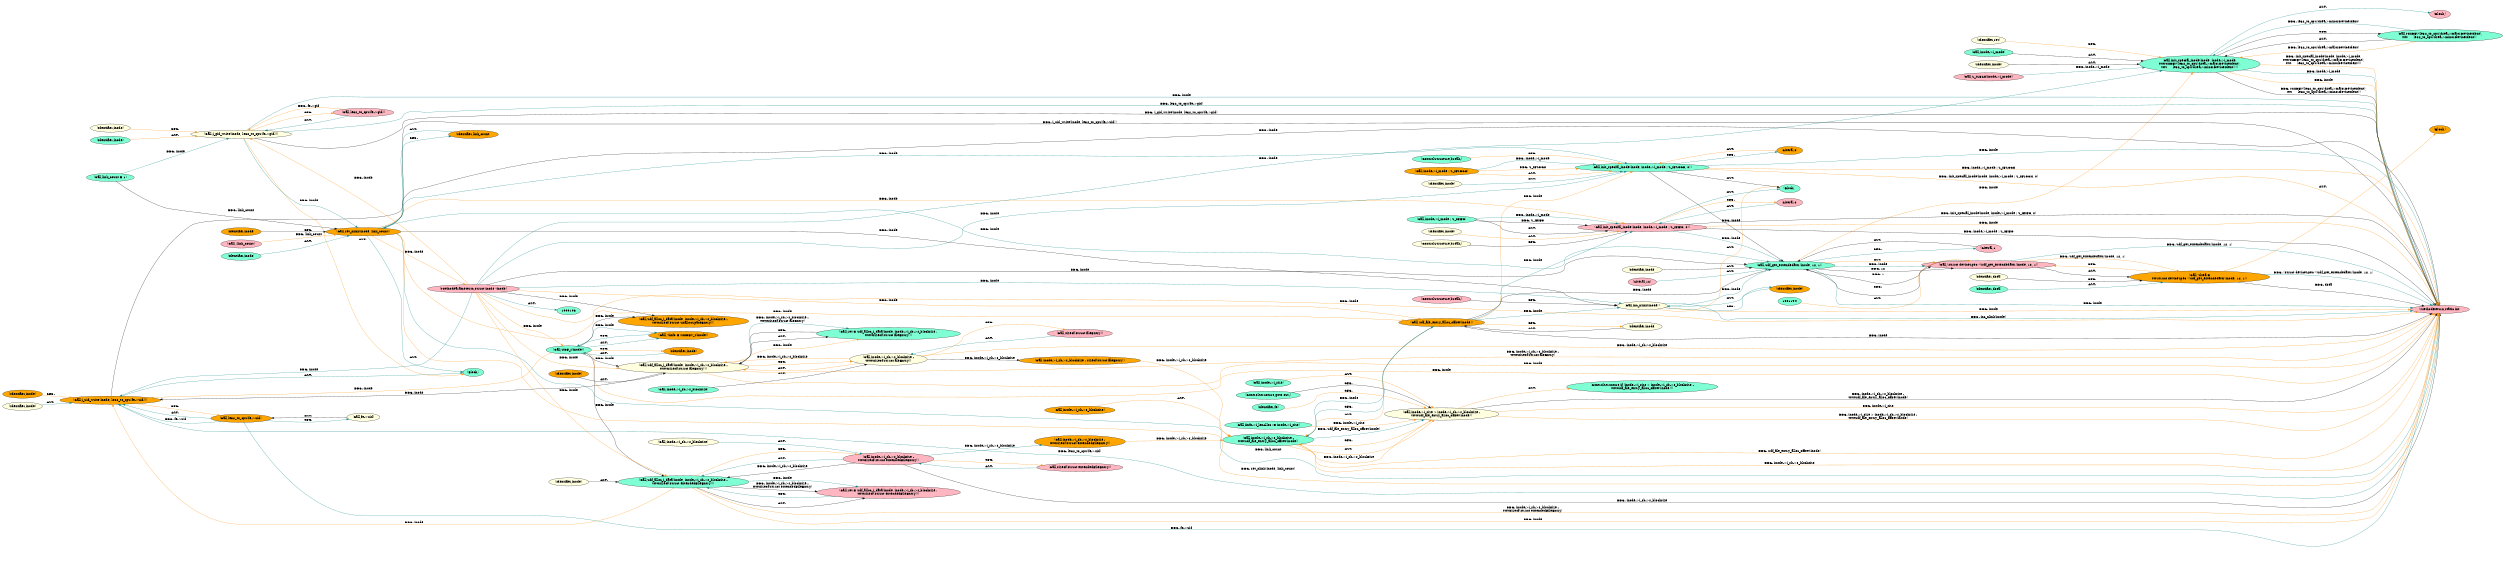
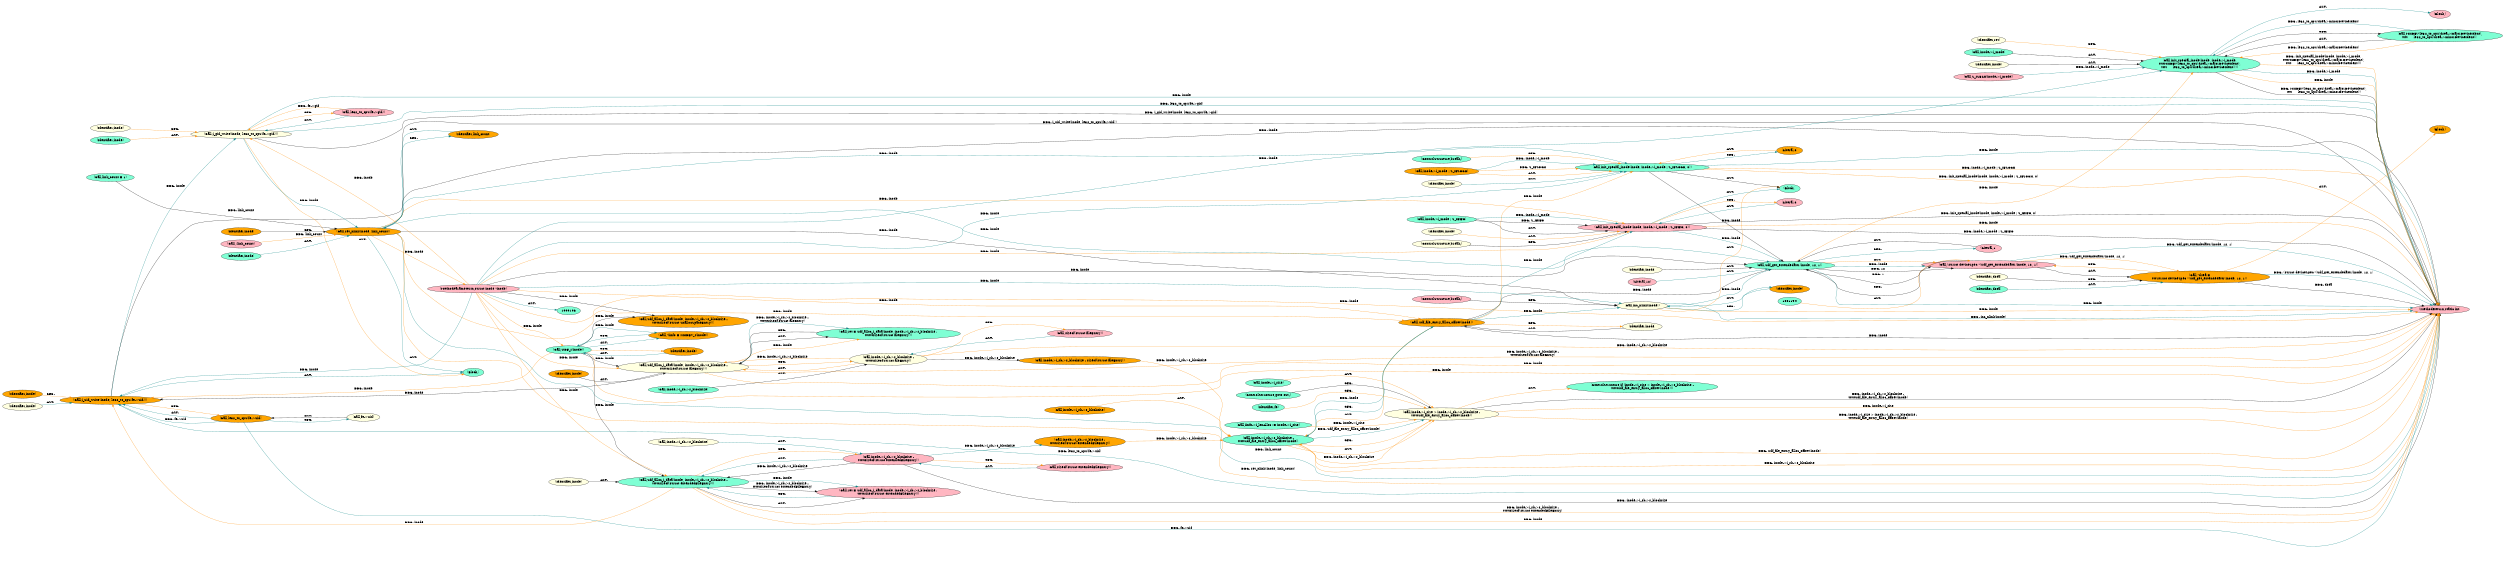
  digraph {
    rankdir=LR
    node [fillcolor=aquamarine style=filled]
    edge [color=darkorange]
    n1 [fillcolor=orange label="(Call,i_uid_write(inode, le32_to_cpu(fe->uid)))"]
    n2 [fillcolor=orange label="(Call,le32_to_cpu(fe->uid))"]
    n3 [fillcolor=lightyellow label="(Call,i_gid_write(inode, le32_to_cpu(fe->gid)))"]
    n4 [fillcolor=lightpink label="(MethodReturn,static int)"]
    n5 [label="(Block,)"]
    n6 [fillcolor=lightyellow label="(Call,fe->uid)"]
    n7 [fillcolor=orange label="(Call,set_nlink(inode, link_count))"]
    n8 [fillcolor=lightpink label="(Call,le32_to_cpu(fe->gid))"]
    n9 [label="(Call,UDF_I(inode))"]
    n10 [label="(Call,udf_alloc_i_data(inode, inode->i_sb->s_blocksize -\n\t\t\t\t\tsizeof(struct extendedFileEntry)))"]
    n11 [fillcolor=lightyellow label="(Call,udf_alloc_i_data(inode, inode->i_sb->s_blocksize -\n\t\t\t\t\t\tsizeof(struct fileEntry)))"]
    n12 [fillcolor=orange label="(Call,*iinfo = MKDEV_I(inode))"]
    n13 [fillcolor=orange label="(Call,udf_alloc_i_data(inode, inode->i_sb->s_blocksize -\n\t\t\t\t\tsizeof(struct unallocSpaceEntry)))"]
    n14 [fillcolor=orange label="(Identifier,inode)"]
    n15 [fillcolor=lightpink label="(Call,inode->i_sb->s_blocksize -\n\t\t\t\t\tsizeof(struct extendedFileEntry))"]
    n16 [fillcolor=lightpink label="(Call,ret = udf_alloc_i_data(inode, inode->i_sb->s_blocksize -\n\t\t\t\t\tsizeof(struct extendedFileEntry)))"]
    n17 [fillcolor=lightyellow label="(Call,inode->i_sb->s_blocksize -\n\t\t\t\t\t\tsizeof(struct fileEntry))"]
    n18 [label="(Call,ret = udf_alloc_i_data(inode, inode->i_sb->s_blocksize -\n\t\t\t\t\t\tsizeof(struct fileEntry)))"]
    n19 [fillcolor=lightpink label="(MethodParameterIn,struct inode *inode)"]
    n20 [fillcolor=orange label="(Call,udf_file_entry_alloc_offset(inode))"]
    n21 [fillcolor=lightyellow label="(Call,inc_nlink(inode))"]
    n22 [label="(Call,udf_get_extendedattr(inode, 12, 1))"]
    n23 [label="(Call,init_special_inode(inode, inode->i_mode,\n\t\t\t\tMKDEV(le32_to_cpu(dsea->majorDeviceIdent),\n\t\t\t\t      le32_to_cpu(dsea->minorDeviceIdent))))"]
    n24 [fillcolor=lightpink label="(Call,init_special_inode(inode, inode->i_mode | S_IFIFO, 0))"]
    n25 [label="(Call,init_special_inode(inode, inode->i_mode | S_IFSOCK, 0))"]
    1000106
    n27 [fillcolor=orange label="(Identifier,link_count)"]
    n28 [label="(Call,inode->i_sb->s_blocksize -\n\t\t\t\t\tudf_file_entry_alloc_offset(inode))"]
    n29 [fillcolor=lightyellow label="(Identifier,inode)"]
    n30 [label="(Block,)"]
    n31 [fillcolor=orange label="(Identifier,inode)"]
    n32 [fillcolor=lightpink label="(Call,(struct deviceSpec *)udf_get_extendedattr(inode, 12, 1))"]
    n33 [fillcolor=lightpink label="(Literal,1)"]
    n34 [fillcolor=lightpink label="(Block,)"]
    n35 [label="(Call,MKDEV(le32_to_cpu(dsea->majorDeviceIdent),\n\t\t\t\t      le32_to_cpu(dsea->minorDeviceIdent)))"]
    n36 [fillcolor=lightpink label="(Literal,0)"]
    n37 [fillcolor=orange label="(Literal,0)"]
    n38 [fillcolor=lightpink label="(Call,sizeof(struct extendedFileEntry))"]
    n39 [fillcolor=orange label="(Call,inode->i_sb->s_blocksize -\n\t\t\t\t\tsizeof(struct extendedFileEntry))"]
    n40 [fillcolor=lightpink label="(Call,sizeof(struct fileEntry))"]
    n41 [fillcolor=orange label="(Call,inode->i_sb->s_blocksize - sizeof(struct fileEntry))"]
    n42 [fillcolor=lightyellow label="(Call,inode->i_size > inode->i_sb->s_blocksize -\n\t\t\t\t\tudf_file_entry_alloc_offset(inode))"]
    n43 [label="(ControlStructure,if (inode->i_size > inode->i_sb->s_blocksize -\n\t\t\t\t\tudf_file_entry_alloc_offset(inode)))"]
    n44 [fillcolor=orange label="(Call,*dsea =\n\t\t\t(struct deviceSpec *)udf_get_extendedattr(inode, 12, 1))"]
    n45 [fillcolor=orange label="(Block,)"]
    n46 [fillcolor=lightyellow label="(Identifier,inode)"]
    n47 [label="(Call,inode->i_size)"]
    n48 [label="(Identifier,inode)"]
    n49 [fillcolor=lightyellow label="(Call,inode->i_sb->s_blocksize)"]
    n50 [label="(Call,inode->i_sb->s_blocksize)"]
    n51 [fillcolor=lightyellow label="(Identifier,inode)"]
    n52 [fillcolor=lightyellow label="(Identifier,ret)"]
    n53 [label="(Call,inode->i_mode | S_IFIFO)"]
    n54 [label="(ControlStructure,goto out;)"]
    n55 [fillcolor=lightyellow label="(Identifier,inode)"]
    n56 [fillcolor=lightpink label="(Literal,12)"]
    n57 [label="(Identifier,fe)"]
    n58 [fillcolor=orange label="(Identifier,inode)"]
    n59 [fillcolor=lightyellow label="(Identifier,dsea)"]
    n60 [label="(Call,inode->i_mode)"]
    n61 [fillcolor=lightyellow label="(Identifier,inode)"]
    n62 [fillcolor=lightyellow label="(Identifier,inode)"]
    n63 [fillcolor=orange label="(Call,inode->i_mode | S_IFSOCK)"]
    n64 [fillcolor=orange label="(Identifier,inode)"]
    n65 [fillcolor=orange label="(Identifier,inode)"]
    n66 [fillcolor=lightpink label="(Call,!link_count)"]
    n67 [fillcolor=lightyellow label="(ControlStructure,break;)"]
    n68 [label="(Identifier,dsea)"]
    n69 [fillcolor=lightyellow label="(Identifier,inode)"]
    n70 [fillcolor=orange label="(Call,inode->i_sb->s_blocksize)"]
    n71 [label="(Call,iinfo->i_lenAlloc != inode->i_size)"]
    n72 [label="(ControlStructure,break;)"]
    n73 [label="(Call,link_count = 1)"]
    n74 [fillcolor=lightyellow label="(Identifier,inode)"]
    n75 [label="(Identifier,inode)"]
    n76 [fillcolor=lightpink label="(ControlStructure,break;)"]
    n77 [fillcolor=lightpink label="(Call,S_ISBLK(inode->i_mode))"]
    1001194
    n1 -> n2 [label="CFG: "]
-   n73 -> n3 [color=teal label="DDG: inode"]
+   n1 -> n3 [color=teal label="DDG: inode"]
    n1 -> n4 [color=black label="DDG: i_uid_write(inode, le32_to_cpu(fe->uid))"]
    n1 -> n4 [color=teal label="DDG: le32_to_cpu(fe->uid)"]
    n1 -> n5 [color=teal label="AST: "]
    n2 -> n1 [color=teal label="AST: "]
    n2 -> n1 [color=teal label="DDG: fe->uid"]
    n2 -> n4 [color=teal label="DDG: fe->uid"]
    n2 -> n6 [color=teal label="CFG: "]
    n3 -> n4 [color=teal label="DDG: inode"]
    n3 -> n4 [color=teal label="DDG: le32_to_cpu(fe->gid)"]
    n3 -> n4 [color=black label="DDG: i_gid_write(inode, le32_to_cpu(fe->gid))"]
    n3 -> n5 [label="AST: "]
    n3 -> n7 [color=teal label="DDG: inode"]
    n3 -> n8 [label="CFG: "]
    n6 -> n2 [color=black label="AST: "]
    n7 -> n4 [color=black label="DDG: inode"]
    n7 -> n4 [color=teal label="DDG: link_count"]
    n7 -> n4 [label="DDG: set_nlink(inode, link_count)"]
    n7 -> n5 [color=teal label="AST: "]
    n7 -> n19 [label="DDG: inode"]
    n7 -> n20 [label="DDG: inode"]
    n7 -> n21 [color=black label="DDG: inode"]
    n7 -> n22 [color=teal label="DDG: inode"]
    n7 -> n24 [label="DDG: inode"]
    n7 -> n25 [color=teal label="DDG: inode"]
    n7 -> n27 [color=teal label="CFG: "]
    n8 -> n3 [color=teal label="AST: "]
    n8 -> n3 [label="DDG: fe->gid"]
    n9 -> n1 [label="DDG: inode"]
    n9 -> n4 [label="DDG: inode"]
    n9 -> n10 [color=black label="DDG: inode"]
    n9 -> n11 [color=black label="DDG: inode"]
    n9 -> n12 [color=teal label="AST: "]
    n9 -> n12 [color=teal label="DDG: inode"]
    n9 -> n13 [color=black label="DDG: inode"]
    n9 -> n14 [label="CFG: "]
    n10 -> n1 [label="DDG: inode"]
    n10 -> n4 [label="DDG: inode->i_sb->s_blocksize -\n\t\t\t\t\tsizeof(struct extendedFileEntry)"]
    n10 -> n4 [label="DDG: inode"]
    n10 -> n15 [label="CFG: "]
    n10 -> n16 [color=black label="AST: "]
    n10 -> n16 [color=teal label="DDG: inode"]
    n10 -> n16 [color=black label="DDG: inode->i_sb->s_blocksize -\n\t\t\t\t\tsizeof(struct extendedFileEntry)"]
    n11 -> n1 [color=black label="DDG: inode"]
    n11 -> n4 [label="DDG: inode"]
    n11 -> n4 [label="DDG: inode->i_sb->s_blocksize -\n\t\t\t\t\t\tsizeof(struct fileEntry)"]
    n11 -> n17 [label="CFG: "]
    n11 -> n18 [color=black label="AST: "]
    n11 -> n18 [label="DDG: inode"]
    n11 -> n18 [color=teal label="DDG: inode->i_sb->s_blocksize -\n\t\t\t\t\t\tsizeof(struct fileEntry)"]
    n12 -> n9 [color=teal label="CFG: "]
    n14 -> n9 [color=teal label="AST: "]
    n15 -> n4 [color=black label="DDG: inode->i_sb->s_blocksize"]
    n15 -> n10 [color=teal label="AST: "]
    n15 -> n10 [color=black label="DDG: inode->i_sb->s_blocksize"]
    n15 -> n38 [label="CFG: "]
    n15 -> n39 [color=teal label="DDG: inode->i_sb->s_blocksize"]
    n16 -> n10 [color=teal label="CFG: "]
    n17 -> n4 [label="DDG: inode->i_sb->s_blocksize"]
    n17 -> n11 [label="AST: "]
    n17 -> n11 [label="DDG: inode->i_sb->s_blocksize"]
    n17 -> n40 [label="CFG: "]
    n17 -> n41 [color=black label="DDG: inode->i_sb->s_blocksize"]
    n18 -> n11 [color=black label="CFG: "]
    n19 -> n1 [color=teal label="DDG: inode"]
    n19 -> n3 [label="DDG: inode"]
    n19 -> n4 [label="DDG: inode"]
    n19 -> n9 [label="DDG: inode"]
    n19 -> n10 [label="DDG: inode"]
    n19 -> n11 [label="DDG: inode"]
    n19 -> n13 [color=black label="DDG: inode"]
    n19 -> n20 [label="DDG: inode"]
    n19 -> n21 [color=teal label="DDG: inode"]
    n19 -> n22 [color=black label="DDG: inode"]
    n19 -> n23 [color=teal label="DDG: inode"]
+   n19 -> n24 [label="DDG: inode"]
    n19 -> n25 [color=teal label="DDG: inode"]
    n19 -> 1000106 [color=teal label="AST: "]
    n20 -> n4 [color=black label="DDG: inode"]
    n20 -> n21 [color=teal label="DDG: inode"]
    n20 -> n22 [color=black label="DDG: inode"]
    n20 -> n24 [color=teal label="DDG: inode"]
    n20 -> n25 [label="DDG: inode"]
    n20 -> n28 [label="AST: "]
    n20 -> n28 [color=teal label="DDG: inode"]
    n20 -> n29 [label="CFG: "]
    n21 -> n4 [color=teal label="DDG: inc_nlink(inode)"]
    n21 -> n4 [label="DDG: inode"]
    n21 -> n22 [color=teal label="DDG: inode"]
    n21 -> n30 [label="AST: "]
    n21 -> n31 [color=teal label="CFG: "]
    n22 -> n4 [color=teal label="DDG: inode"]
    n22 -> n23 [label="DDG: inode"]
    n22 -> n32 [label="AST: "]
    n22 -> n32 [color=teal label="DDG: inode"]
    n22 -> n32 [color=black label="DDG: 12"]
    n22 -> n32 [color=black label="DDG: 1"]
    n22 -> n33 [color=teal label="CFG: "]
    n23 -> n4 [label="DDG: init_special_inode(inode, inode->i_mode,\n\t\t\t\tMKDEV(le32_to_cpu(dsea->majorDeviceIdent),\n\t\t\t\t      le32_to_cpu(dsea->minorDeviceIdent)))"]
    n23 -> n4 [color=teal label="DDG: inode->i_mode"]
    n23 -> n4 [label="DDG: inode"]
    n23 -> n4 [color=black label="DDG: MKDEV(le32_to_cpu(dsea->majorDeviceIdent),\n\t\t\t\t      le32_to_cpu(dsea->minorDeviceIdent))"]
    n23 -> n34 [color=teal label="AST: "]
    n23 -> n35 [color=black label="CFG: "]
    n24 -> n4 [color=black label="DDG: init_special_inode(inode, inode->i_mode | S_IFIFO, 0)"]
    n24 -> n4 [label="DDG: inode"]
    n24 -> n4 [color=black label="DDG: inode->i_mode | S_IFIFO"]
    n24 -> n22 [color=teal label="DDG: inode"]
    n24 -> n30 [color=teal label="AST: "]
    n24 -> n36 [label="CFG: "]
    n25 -> n4 [color=teal label="DDG: inode"]
    n25 -> n4 [label="DDG: inode->i_mode | S_IFSOCK"]
    n25 -> n4 [label="DDG: init_special_inode(inode, inode->i_mode | S_IFSOCK, 0)"]
    n25 -> n22 [color=black label="DDG: inode"]
    n25 -> n30 [color=black label="AST: "]
    n25 -> n37 [color=teal label="CFG: "]
    n27 -> n7 [color=teal label="AST: "]
    n28 -> n4 [label="DDG: udf_file_entry_alloc_offset(inode)"]
    n28 -> n4 [label="DDG: inode->i_sb->s_blocksize"]
    n28 -> n20 [color=teal label="CFG: "]
    n28 -> n42 [label="AST: "]
    n28 -> n42 [label="DDG: inode->i_sb->s_blocksize"]
    n28 -> n42 [color=teal label="DDG: udf_file_entry_alloc_offset(inode)"]
    n29 -> n20 [color=black label="AST: "]
    n31 -> n21 [color=teal label="AST: "]
    n32 -> n4 [color=teal label="DDG: udf_get_extendedattr(inode, 12, 1)"]
    n32 -> n22 [color=black label="CFG: "]
    n32 -> n44 [color=black label="AST: "]
    n32 -> n44 [label="DDG: udf_get_extendedattr(inode, 12, 1)"]
    n33 -> n22 [color=black label="AST: "]
    n35 -> n23 [color=black label="AST: "]
    n35 -> n23 [label="DDG: le32_to_cpu(dsea->majorDeviceIdent)"]
    n35 -> n23 [color=teal label="DDG: le32_to_cpu(dsea->minorDeviceIdent)"]
    n36 -> n24 [color=teal label="AST: "]
    n37 -> n25 [label="AST: "]
    n38 -> n15 [color=teal label="AST: "]
    n39 -> n28 [label="DDG: inode->i_sb->s_blocksize"]
    n40 -> n17 [color=teal label="AST: "]
    n41 -> n28 [label="DDG: inode->i_sb->s_blocksize"]
    n42 -> n4 [label="DDG: inode->i_size > inode->i_sb->s_blocksize -\n\t\t\t\t\tudf_file_entry_alloc_offset(inode)"]
    n42 -> n4 [color=black label="DDG: inode->i_sb->s_blocksize -\n\t\t\t\t\tudf_file_entry_alloc_offset(inode)"]
    n42 -> n4 [label="DDG: inode->i_size"]
    n42 -> n28 [label="CFG: "]
    n42 -> n43 [label="AST: "]
    n44 -> n4 [color=black label="DDG: dsea"]
    n44 -> n4 [color=teal label="DDG: (struct deviceSpec *)udf_get_extendedattr(inode, 12, 1)"]
    n44 -> n32 [label="CFG: "]
    n44 -> n45 [label="AST: "]
    n46 -> n10 [color=black label="AST: "]
    n47 -> n42 [label="AST: "]
    n48 -> n7 [color=teal label="AST: "]
    n49 -> n15 [color=teal label="AST: "]
    n50 -> n17 [color=black label="AST: "]
    n51 -> n22 [color=black label="AST: "]
    n52 -> n23 [label="CFG: "]
    n53 -> n24 [color=black label="AST: "]
    n53 -> n24 [color=teal label="DDG: inode->i_mode"]
    n53 -> n24 [color=black label="DDG: S_IFIFO"]
    n54 -> n42 [color=black label="CFG: "]
    n55 -> n3 [label="CFG: "]
    n56 -> n22 [color=teal label="AST: "]
    n57 -> n42 [label="CFG: "]
    n58 -> n7 [color=black label="CFG: "]
    n59 -> n44 [color=black label="CFG: "]
    n60 -> n23 [color=black label="AST: "]
    n61 -> n24 [label="AST: "]
    n62 -> n23 [color=black label="AST: "]
    n63 -> n25 [label="AST: "]
    n63 -> n25 [color=teal label="DDG: inode->i_mode"]
    n63 -> n25 [label="DDG: S_IFSOCK"]
    n64 -> n11 [color=black label="AST: "]
    n65 -> n1 [label="CFG: "]
    n66 -> n7 [label="DDG: link_count"]
    n67 -> n24 [color=black label="CFG: "]
    n68 -> n44 [color=teal label="AST: "]
    n69 -> n25 [color=teal label="AST: "]
    n70 -> n28 [label="AST: "]
    n71 -> n42 [label="DDG: inode->i_size"]
    n72 -> n25 [label="CFG: "]
    n73 -> n7 [color=black label="DDG: link_count"]
    n74 -> n1 [color=teal label="AST: "]
    n75 -> n3 [label="AST: "]
    n76 -> n21 [color=black label="CFG: "]
    n77 -> n23 [color=teal label="DDG: inode->i_mode"]
    1001194 -> n32 [label="AST: "]
  }
